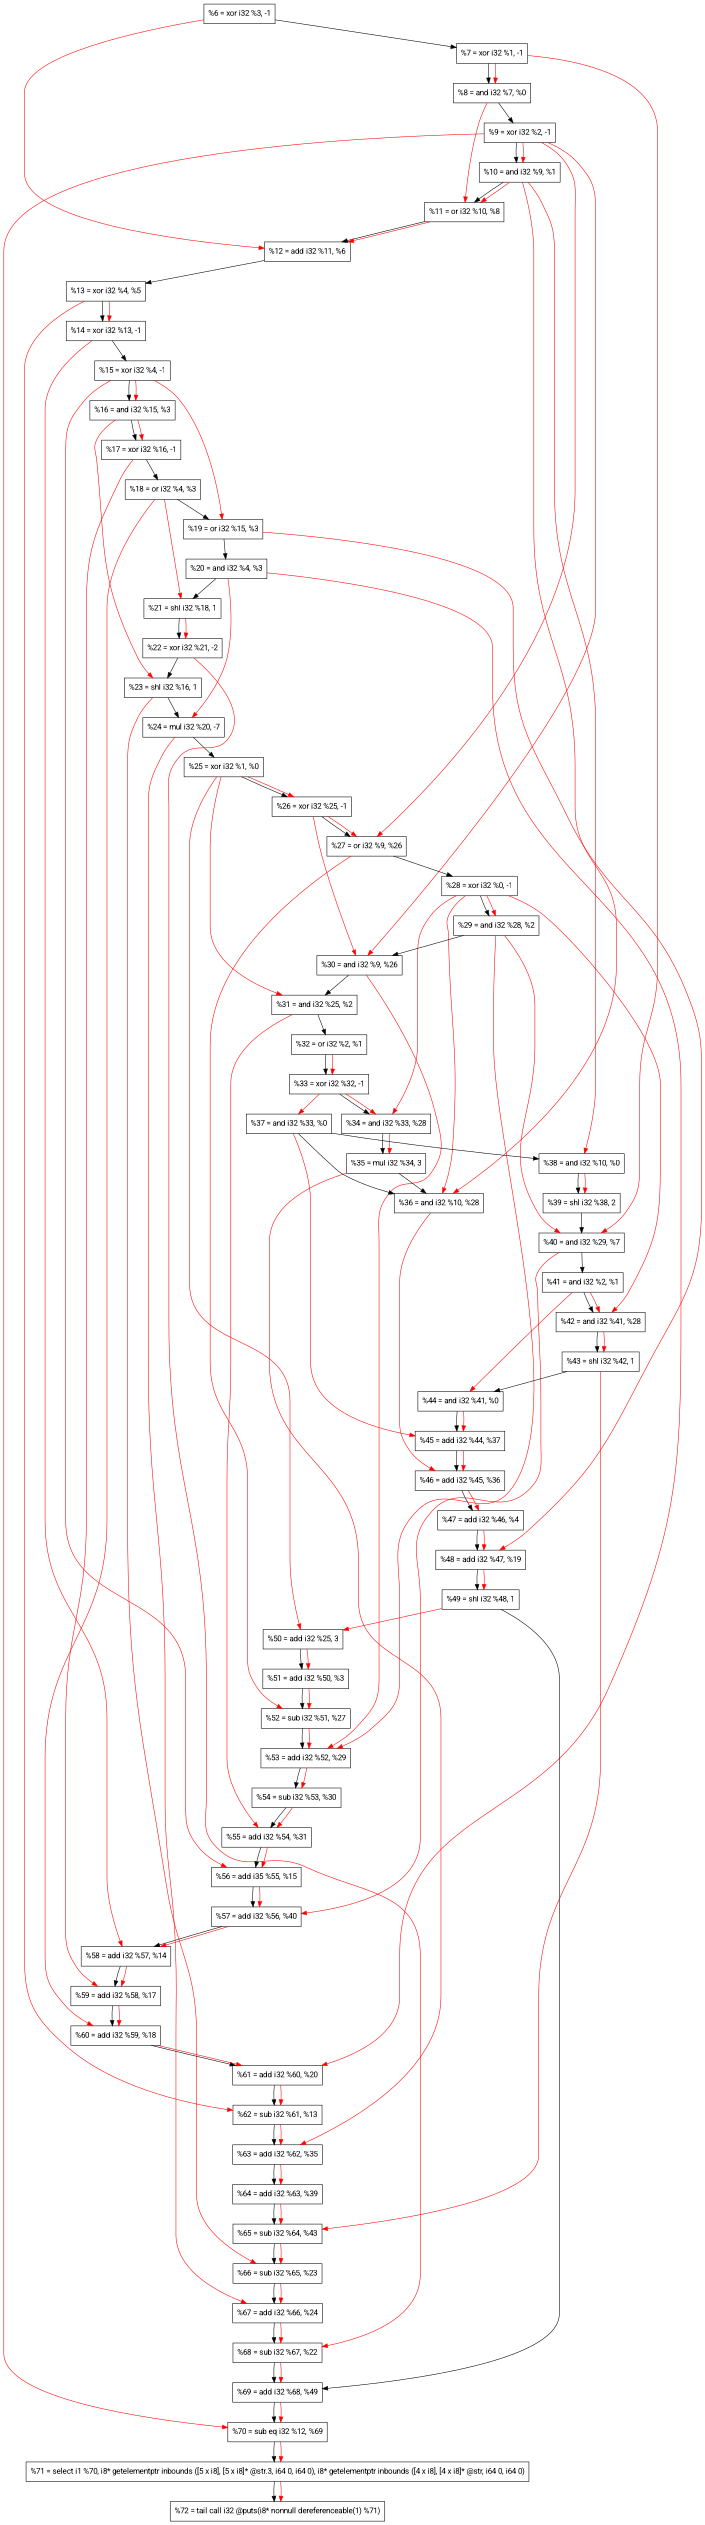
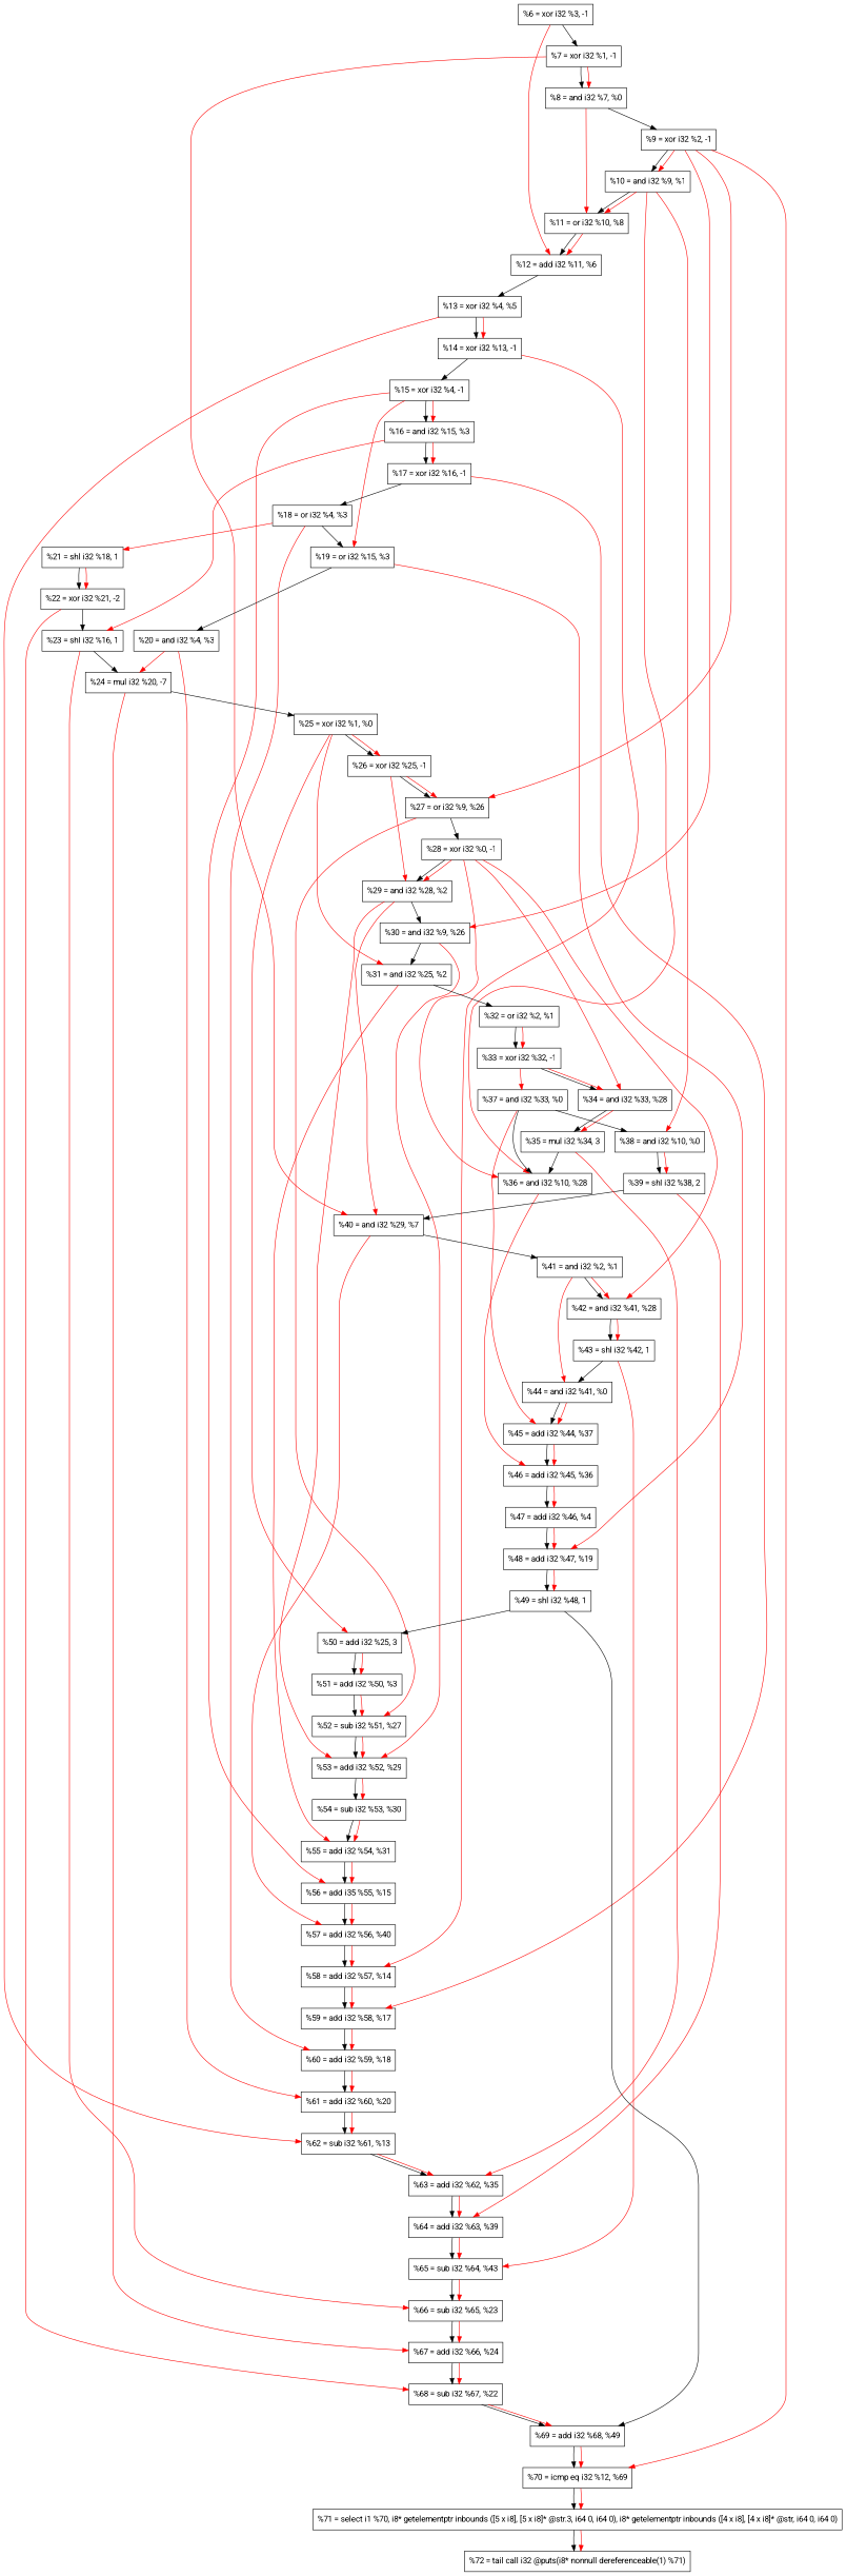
  digraph {
    fontname=Roboto
    node [fontname=Roboto shape=record]
    edge [fontname=Roboto color=red]
    n1 [label="  %6 = xor i32 %3, -1"]
    n2 [label="  %7 = xor i32 %1, -1"]
    n3 [label="  %12 = add i32 %11, %6"]
    n4 [label="  %8 = and i32 %7, %0"]
    n5 [label="  %40 = and i32 %29, %7"]
    n6 [label="%13 = xor i32 %4, %5"]
    n7 [label="  %9 = xor i32 %2, -1"]
    n8 [label="  %11 = or i32 %10, %8"]
    n9 [label="  %41 = and i32 %2, %1"]
    n10 [label="  %57 = add i32 %56, %40"]
    n11 [label="  %10 = and i32 %9, %1"]
    n12 [label="  %27 = or i32 %9, %26"]
    n13 [label="  %30 = and i32 %9, %26"]
-   n14 [label="%70 = sub eq i32 %12, %69"]
+   n14 [label="  %70 = icmp eq i32 %12, %69"]
    n15 [label="  %36 = and i32 %10, %28"]
    n16 [label="  %38 = and i32 %10, %0"]
    n17 [label="  %28 = xor i32 %0, -1"]
    n18 [label="  %52 = sub i32 %51, %27"]
    n19 [label="  %31 = and i32 %25, %2"]
    n20 [label="  %53 = add i32 %52, %29"]
    n21 [label="  %46 = add i32 %45, %36"]
    n22 [label="  %39 = shl i32 %38, 2"]
    n23 [label="  %14 = xor i32 %13, -1"]
    n24 [label="  %62 = sub i32 %61, %13"]
    n25 [label="  %71 = select i1 %70, i8* getelementptr inbounds ([5 x i8], [5 x i8]* @str.3, i64 0, i64 0), i8* getelementptr inbounds ([4 x i8], [4 x i8]* @str, i64 0, i64 0)"]
    n26 [label="  %15 = xor i32 %4, -1"]
    n27 [label="  %58 = add i32 %57, %14"]
    n28 [label="  %63 = add i32 %62, %35"]
    n29 [label="  %16 = and i32 %15, %3"]
    n30 [label="  %19 = or i32 %15, %3"]
    n31 [label="%56 = add i35 %55, %15"]
    n32 [label="  %59 = add i32 %58, %17"]
    n33 [label="  %17 = xor i32 %16, -1"]
    n34 [label="  %23 = shl i32 %16, 1"]
    n35 [label="  %20 = and i32 %4, %3"]
    n36 [label="  %48 = add i32 %47, %19"]
    n37 [label="  %18 = or i32 %4, %3"]
    n38 [label="  %24 = mul i32 %20, -7"]
    n39 [label="  %66 = sub i32 %65, %23"]
    n40 [label="  %21 = shl i32 %18, 1"]
    n41 [label="  %60 = add i32 %59, %18"]
    n42 [label="  %22 = xor i32 %21, -2"]
    n43 [label="  %61 = add i32 %60, %20"]
    n44 [label="  %49 = shl i32 %48, 1"]
    n45 [label="  %25 = xor i32 %1, %0"]
    n46 [label="  %67 = add i32 %66, %24"]
    n47 [label="  %68 = sub i32 %67, %22"]
    n48 [label="  %69 = add i32 %68, %49"]
    n49 [label="  %26 = xor i32 %25, -1"]
    n50 [label="  %50 = add i32 %25, 3"]
    n51 [label="  %32 = or i32 %2, %1"]
    n52 [label="  %55 = add i32 %54, %31"]
    n53 [label="  %51 = add i32 %50, %3"]
    n54 [label="  %29 = and i32 %28, %2"]
    n55 [label="  %34 = and i32 %33, %28"]
    n56 [label="  %42 = and i32 %41, %28"]
    n57 [label="  %35 = mul i32 %34, 3"]
    n58 [label="  %43 = shl i32 %42, 1"]
    n59 [label="  %54 = sub i32 %53, %30"]
    n60 [label="  %33 = xor i32 %32, -1"]
    n61 [label="  %37 = and i32 %33, %0"]
    n62 [label="  %45 = add i32 %44, %37"]
    n63 [label="  %64 = add i32 %63, %39"]
    n64 [label="  %47 = add i32 %46, %4"]
    n65 [label="  %65 = sub i32 %64, %43"]
    n66 [label="  %44 = and i32 %41, %0"]
    n67 [label="  %72 = tail call i32 @puts(i8* nonnull dereferenceable(1) %71)"]
    n1 -> n2 [color=""]
    n1 -> n3
    n2 -> n4 [color=""]
    n2 -> n4
    n2 -> n5
    n3 -> n6 [color=""]
    n4 -> n7 [color=""]
    n4 -> n8
    n5 -> n9 [color=""]
    n5 -> n10
    n6 -> n23 [color=""]
    n6 -> n23
    n6 -> n24
    n7 -> n11 [color=""]
    n7 -> n11
    n7 -> n12
    n7 -> n13
    n7 -> n14
    n8 -> n3 [color=""]
    n8 -> n3
    n9 -> n56 [color=""]
    n9 -> n56
    n9 -> n66
    n10 -> n27 [color=""]
    n10 -> n27
    n11 -> n8 [color=""]
    n11 -> n8
    n11 -> n15
    n11 -> n16
    n12 -> n17 [color=""]
    n12 -> n18
    n13 -> n19 [color=""]
    n13 -> n20
    n14 -> n25 [color=""]
    n14 -> n25
    n15 -> n21
    n16 -> n22 [color=""]
    n16 -> n22
    n17 -> n15
    n17 -> n54 [color=""]
    n17 -> n54
    n17 -> n55
    n17 -> n56
    n18 -> n20 [color=""]
    n18 -> n20
    n19 -> n51 [color=""]
    n19 -> n52
    n20 -> n59 [color=""]
    n20 -> n59
    n21 -> n64 [color=""]
    n21 -> n64
    n22 -> n5 [color=""]
+   n22 -> n63
    n23 -> n26 [color=""]
    n23 -> n27
    n24 -> n28 [color=""]
    n24 -> n28
    n25 -> n67 [color=""]
    n25 -> n67
    n26 -> n29 [color=""]
    n26 -> n29
    n26 -> n30
    n26 -> n31
    n27 -> n32 [color=""]
    n27 -> n32
    n28 -> n63 [color=""]
    n28 -> n63
    n29 -> n33 [color=""]
    n29 -> n33
    n29 -> n34
    n30 -> n35 [color=""]
    n30 -> n36
    n31 -> n10 [color=""]
    n31 -> n10
    n32 -> n41 [color=""]
    n32 -> n41
    n33 -> n32
    n33 -> n37 [color=""]
    n34 -> n38 [color=""]
    n34 -> n39
    n35 -> n38
-   n35 -> n40 [color=""]
    n35 -> n43
    n36 -> n44 [color=""]
    n36 -> n44
    n37 -> n30 [color=""]
    n37 -> n40
    n37 -> n41
    n38 -> n45 [color=""]
    n38 -> n46
    n39 -> n46 [color=""]
    n39 -> n46
    n40 -> n42 [color=""]
    n40 -> n42
    n41 -> n43 [color=""]
    n41 -> n43
    n42 -> n34 [color=""]
    n42 -> n47
    n43 -> n24 [color=""]
    n43 -> n24
    n44 -> n48 [color=black]
-   n44 -> n50
+   n44 -> n50 [color=""]
    n45 -> n19
    n45 -> n49 [color=""]
    n45 -> n49
    n45 -> n50
    n46 -> n47 [color=""]
    n46 -> n47
    n47 -> n48 [color=""]
    n47 -> n48
    n48 -> n14 [color=""]
    n48 -> n14
    n49 -> n12 [color=""]
    n49 -> n12
-   n49 -> n13
+   n49 -> n54
    n50 -> n53 [color=""]
    n50 -> n53
    n51 -> n60 [color=""]
    n51 -> n60
    n52 -> n31 [color=""]
    n52 -> n31
    n53 -> n18 [color=""]
    n53 -> n18
    n54 -> n5
    n54 -> n13 [color=""]
    n54 -> n20
    n55 -> n57 [color=""]
    n55 -> n57
    n56 -> n58 [color=""]
    n56 -> n58
    n57 -> n15 [color=""]
    n57 -> n28
    n58 -> n65
    n58 -> n66 [color=""]
    n59 -> n52 [color=""]
    n59 -> n52
    n60 -> n55 [color=""]
    n60 -> n55
    n60 -> n61
    n61 -> n15 [color=""]
    n61 -> n16 [color=""]
    n61 -> n62
    n62 -> n21 [color=""]
    n62 -> n21
    n63 -> n65 [color=""]
    n63 -> n65
    n64 -> n36 [color=""]
    n64 -> n36
    n65 -> n39 [color=""]
    n65 -> n39
    n66 -> n62 [color=""]
    n66 -> n62
  }
